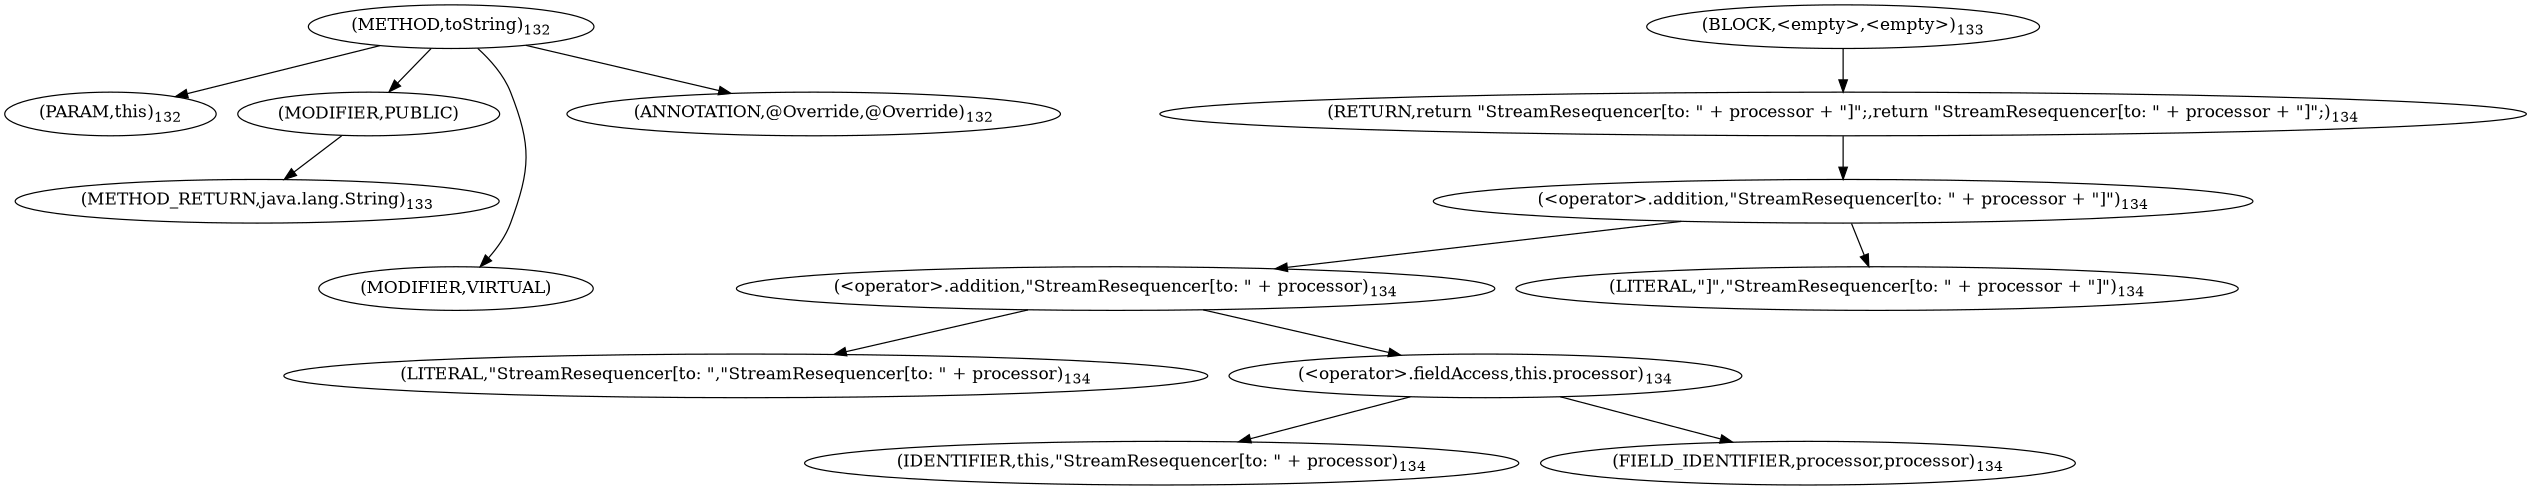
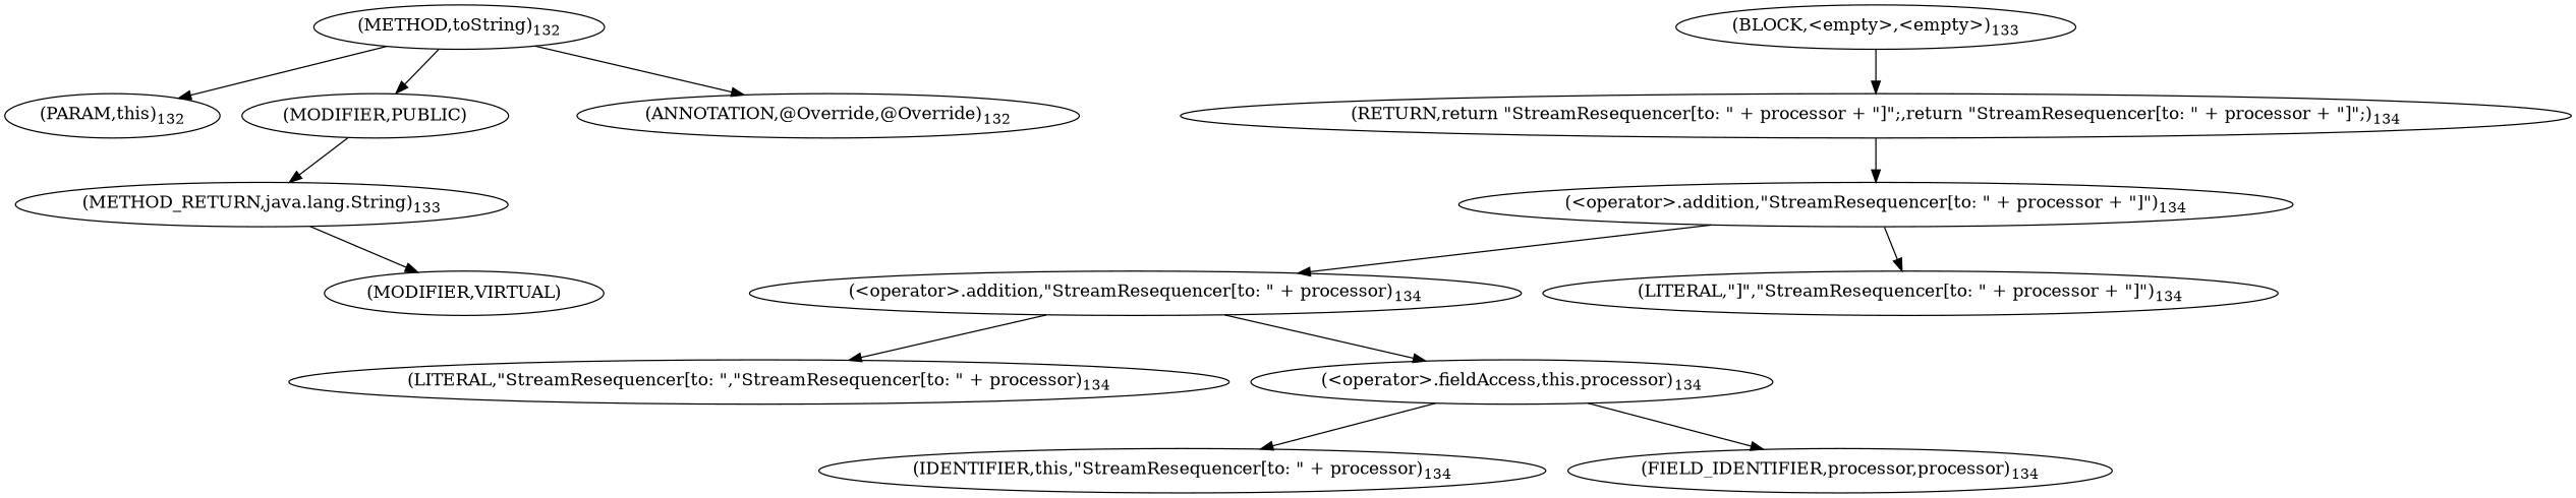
  digraph {
    n1 [label=<(METHOD,toString)<SUB>132</SUB>>]
    n2 [label=<(PARAM,this)<SUB>132</SUB>>]
    n3 [label=<(MODIFIER,PUBLIC)>]
    n4 [label=<(MODIFIER,VIRTUAL)>]
    n5 [label=<(ANNOTATION,@Override,@Override)<SUB>132</SUB>>]
    n6 [label=<(BLOCK,&lt;empty&gt;,&lt;empty&gt;)<SUB>133</SUB>>]
    n7 [label=<(RETURN,return &quot;StreamResequencer[to: &quot; + processor + &quot;]&quot;;,return &quot;StreamResequencer[to: &quot; + processor + &quot;]&quot;;)<SUB>134</SUB>>]
    n8 [label=<(METHOD_RETURN,java.lang.String)<SUB>133</SUB>>]
    n9 [label=<(&lt;operator&gt;.addition,&quot;StreamResequencer[to: &quot; + processor + &quot;]&quot;)<SUB>134</SUB>>]
    n10 [label=<(&lt;operator&gt;.addition,&quot;StreamResequencer[to: &quot; + processor)<SUB>134</SUB>>]
    n11 [label=<(LITERAL,&quot;]&quot;,&quot;StreamResequencer[to: &quot; + processor + &quot;]&quot;)<SUB>134</SUB>>]
    n12 [label=<(LITERAL,&quot;StreamResequencer[to: &quot;,&quot;StreamResequencer[to: &quot; + processor)<SUB>134</SUB>>]
    n13 [label=<(&lt;operator&gt;.fieldAccess,this.processor)<SUB>134</SUB>>]
    n14 [label=<(IDENTIFIER,this,&quot;StreamResequencer[to: &quot; + processor)<SUB>134</SUB>>]
    n15 [label=<(FIELD_IDENTIFIER,processor,processor)<SUB>134</SUB>>]
    n1 -> n2
    n1 -> n3
-   n1 -> n4
+   n8 -> n4
    n1 -> n5
    n3 -> n8
    n6 -> n7
    n7 -> n9
    n9 -> n10
    n9 -> n11
    n10 -> n12
    n10 -> n13
    n13 -> n14
    n13 -> n15
  }
